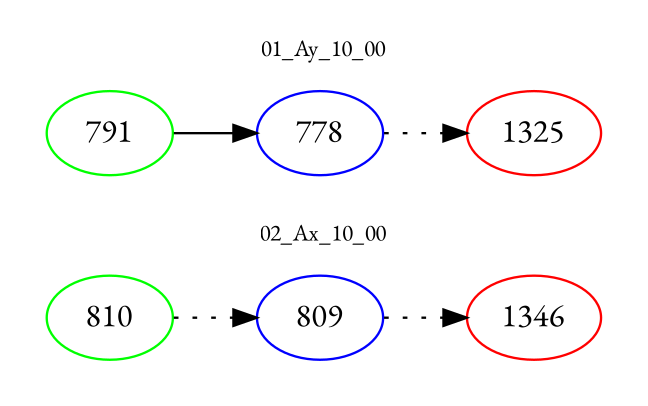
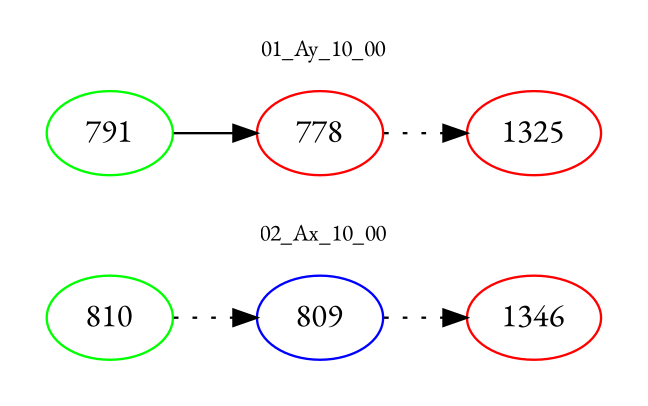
  digraph {
    fontname="EB Garamond"
    rankdir=LR
    node [color=green fontname="EB Garamond"]
    edge [color=black fontname="EB Garamond" style=dotted]
    n1 [label=810]
    n2 [color=blue label=809]
    n3 [color=red label=1346]
    n4 [label=791]
-   n5 [color=blue label=778]
+   n5 [color=red label=778]
    n6 [color=red label=1325]
    subgraph cluster_1 {
      color=white
      fontsize=10
      label="02_Ax_10_00"
      n1
      n2
      n3
    }
    subgraph cluster_2 {
      color=white
      fontsize=10
      label="01_Ay_10_00"
      n4
      n5
      n6
    }
    n1 -> n2
    n2 -> n3
    n4 -> n5 [style=solid]
    n5 -> n6
  }
